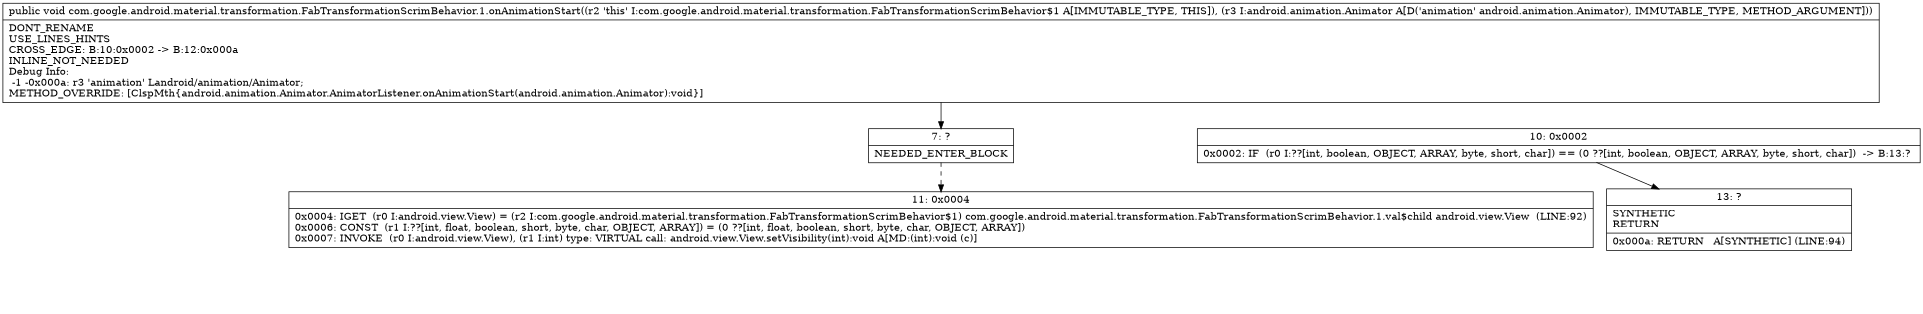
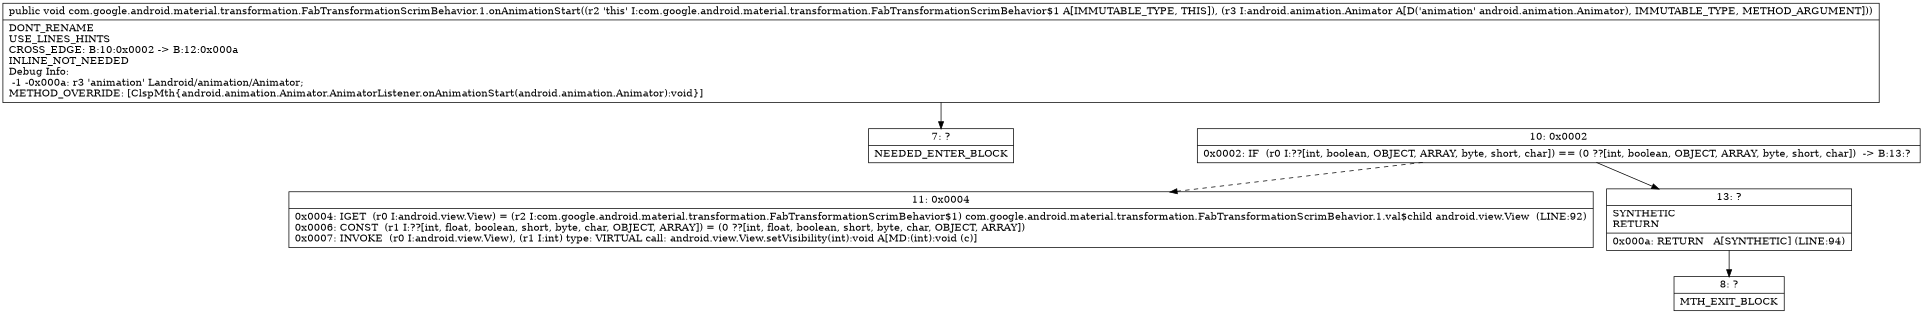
  digraph {
    node [shape=record]
    n1 [label="{7\:\ ?|NEEDED_ENTER_BLOCK\l}"]
    n2 [label="{10\:\ 0x0002|0x0002: IF  (r0 I:??[int, boolean, OBJECT, ARRAY, byte, short, char]) == (0 ??[int, boolean, OBJECT, ARRAY, byte, short, char])  \-\> B:13:? \l}"]
    n3 [label="{11\:\ 0x0004|0x0004: IGET  (r0 I:android.view.View) = (r2 I:com.google.android.material.transformation.FabTransformationScrimBehavior$1) com.google.android.material.transformation.FabTransformationScrimBehavior.1.val$child android.view.View  (LINE:92)\l0x0006: CONST  (r1 I:??[int, float, boolean, short, byte, char, OBJECT, ARRAY]) = (0 ??[int, float, boolean, short, byte, char, OBJECT, ARRAY]) \l0x0007: INVOKE  (r0 I:android.view.View), (r1 I:int) type: VIRTUAL call: android.view.View.setVisibility(int):void A[MD:(int):void (c)]\l}"]
    n4 [label="{13\:\ ?|SYNTHETIC\lRETURN\l|0x000a: RETURN   A[SYNTHETIC] (LINE:94)\l}"]
+   n5 [label="{8\:\ ?|MTH_EXIT_BLOCK\l}"]
    n6 [label="{public void com.google.android.material.transformation.FabTransformationScrimBehavior.1.onAnimationStart((r2 'this' I:com.google.android.material.transformation.FabTransformationScrimBehavior$1 A[IMMUTABLE_TYPE, THIS]), (r3 I:android.animation.Animator A[D('animation' android.animation.Animator), IMMUTABLE_TYPE, METHOD_ARGUMENT]))  | DONT_RENAME\lUSE_LINES_HINTS\lCROSS_EDGE: B:10:0x0002 \-\> B:12:0x000a\lINLINE_NOT_NEEDED\lDebug Info:\l  \-1 \-0x000a: r3 'animation' Landroid\/animation\/Animator;\lMETHOD_OVERRIDE: [ClspMth\{android.animation.Animator.AnimatorListener.onAnimationStart(android.animation.Animator):void\}]\l}"]
-   n1 -> n3 [style=dashed]
+   n2 -> n3 [style=dashed]
    n2 -> n4
+   n4 -> n5
    n6 -> n1
  }
